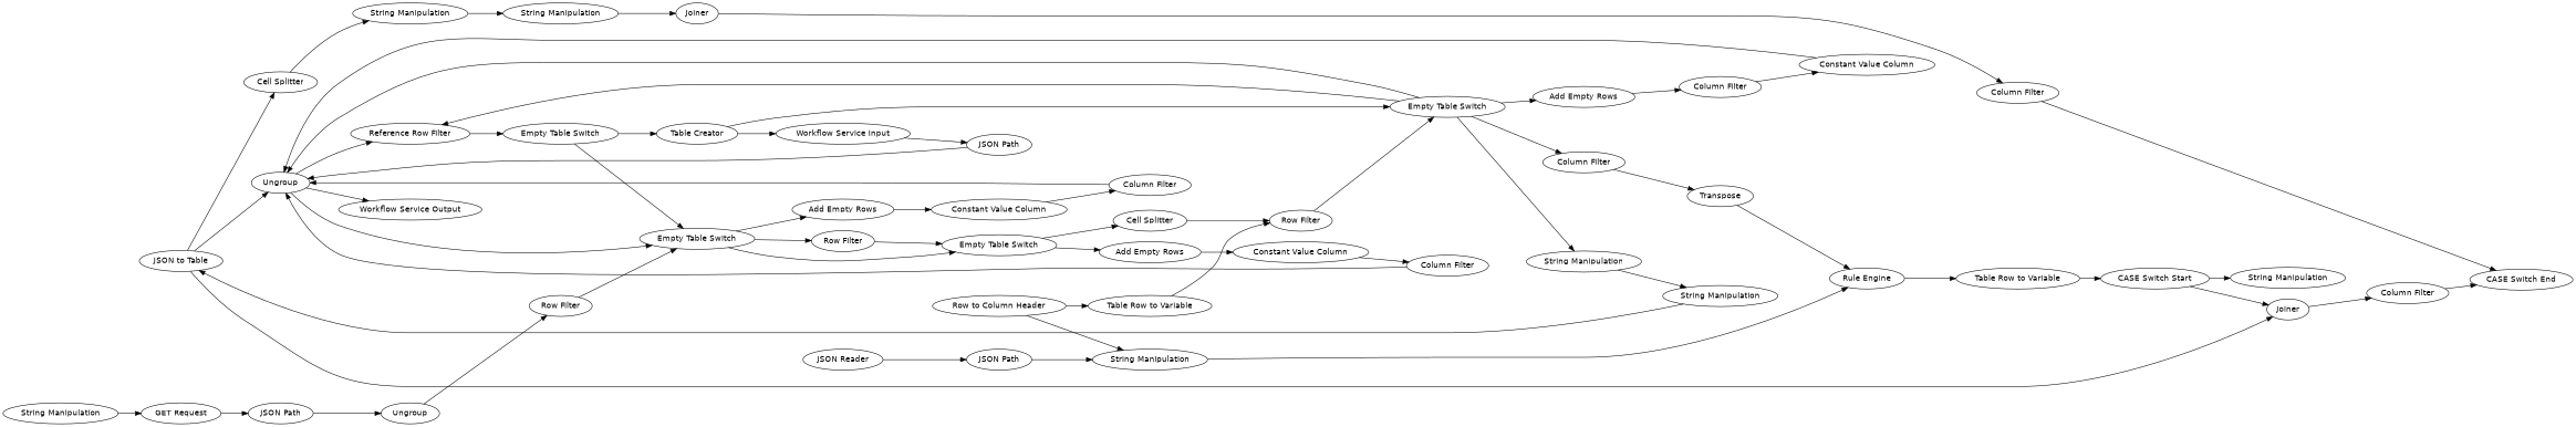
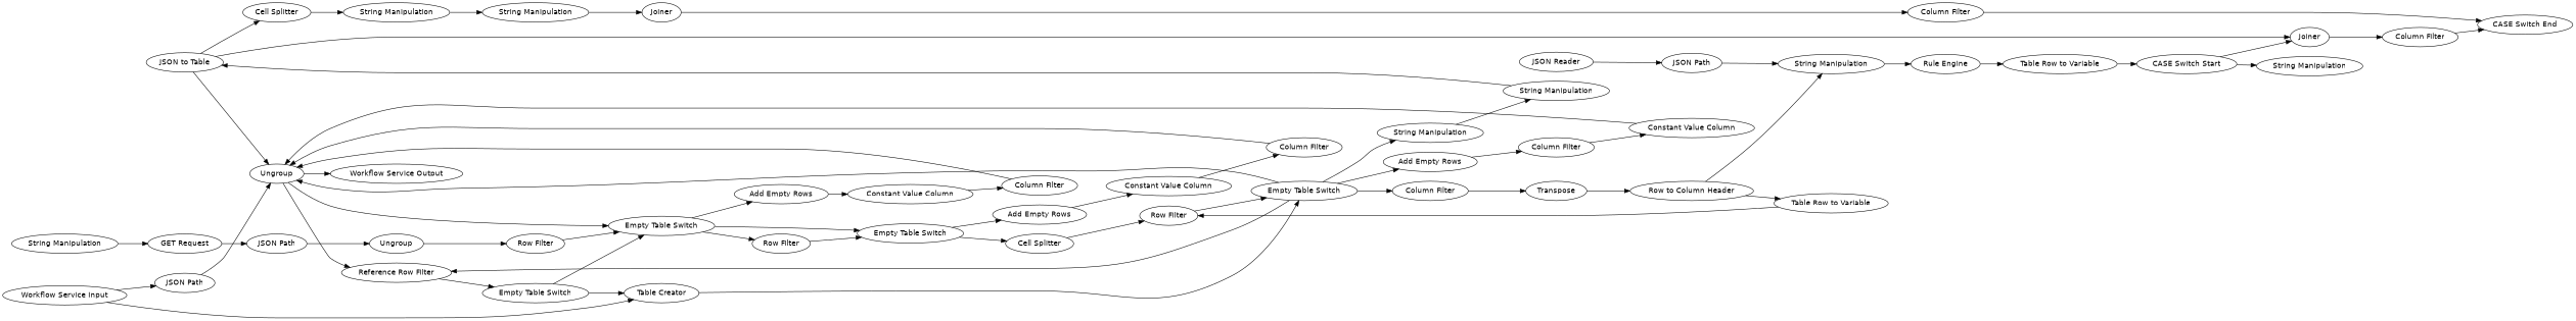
  digraph {
    fontname="DejaVu Sans"
    rankdir=LR
    node [fontname="DejaVu Sans"]
    edge [fontname="DejaVu Sans"]
    n1 [label="JSON Reader"]
    n2 [label="JSON Path"]
    n3 [label="String Manipulation"]
    n4 [label="Rule Engine"]
    n5 [label="Reference Row Filter"]
    n6 [label="Empty Table Switch"]
    n7 [label="Empty Table Switch"]
    n8 [label="Table Creator"]
    n9 [label="Empty Table Switch"]
    n10 [label="Row Filter"]
    n11 [label="Add Empty Rows"]
    n12 [label="Empty Table Switch"]
    n13 [label="Workflow Service Input"]
    n14 [label="Table Row to Variable"]
    n15 [label="Column Filter"]
    n16 [label="String Manipulation"]
    n17 [label=Ungroup]
    n18 [label="Add Empty Rows"]
    n19 [label=Transpose]
    n20 [label="String Manipulation"]
    n21 [label="Workflow Service Output"]
    n22 [label="Column Filter"]
    n23 [label="Row to Column Header"]
    n24 [label=Joiner]
    n25 [label="Column Filter"]
    n26 [label="CASE Switch End"]
    n27 [label="JSON to Table"]
    n28 [label="Cell Splitter"]
    n29 [label="String Manipulation"]
    n30 [label="CASE Switch Start"]
    n31 [label="String Manipulation"]
    n32 [label=Joiner]
    n33 [label="Column Filter"]
    n34 [label="Add Empty Rows"]
    n35 [label="Cell Splitter"]
    n36 [label="Constant Value Column"]
    n37 [label="Row Filter"]
    n38 [label="Column Filter"]
    n39 [label="Constant Value Column"]
    n40 [label="Constant Value Column"]
    n41 [label="Column Filter"]
    n42 [label="Row Filter"]
    n43 [label="String Manipulation"]
    n44 [label="JSON Path"]
    n45 [label="Table Row to Variable"]
    n46 [label="String Manipulation"]
    n47 [label="GET Request"]
    n48 [label="JSON Path"]
    n49 [label=Ungroup]
    n1 -> n2
    n2 -> n3
    n3 -> n4
    n4 -> n14
    n5 -> n6
    n6 -> n7
    n6 -> n8
    n7 -> n9
    n7 -> n10
    n7 -> n11
    n8 -> n12
-   n8 -> n13
+   n13 -> n8
    n9 -> n34
    n9 -> n35
    n10 -> n9
    n11 -> n39
    n12 -> n5
    n12 -> n15
    n12 -> n16
    n12 -> n17
    n12 -> n18
    n13 -> n44
    n14 -> n30
    n15 -> n19
    n16 -> n20
    n17 -> n5
    n17 -> n7
    n17 -> n21
    n18 -> n22
-   n19 -> n4
+   n19 -> n23
    n20 -> n27
    n22 -> n40
    n23 -> n3
    n23 -> n45
    n24 -> n25
    n25 -> n26
    n27 -> n17
    n27 -> n24
    n27 -> n28
    n28 -> n29
    n29 -> n43
    n30 -> n24
    n30 -> n31
    n32 -> n33
    n33 -> n26
    n34 -> n36
    n35 -> n37
    n36 -> n38
    n37 -> n12
    n38 -> n17
    n39 -> n41
    n40 -> n17
    n41 -> n17
    n42 -> n7
    n43 -> n32
    n44 -> n17
    n45 -> n37
    n46 -> n47
    n47 -> n48
    n48 -> n49
    n49 -> n42
  }
